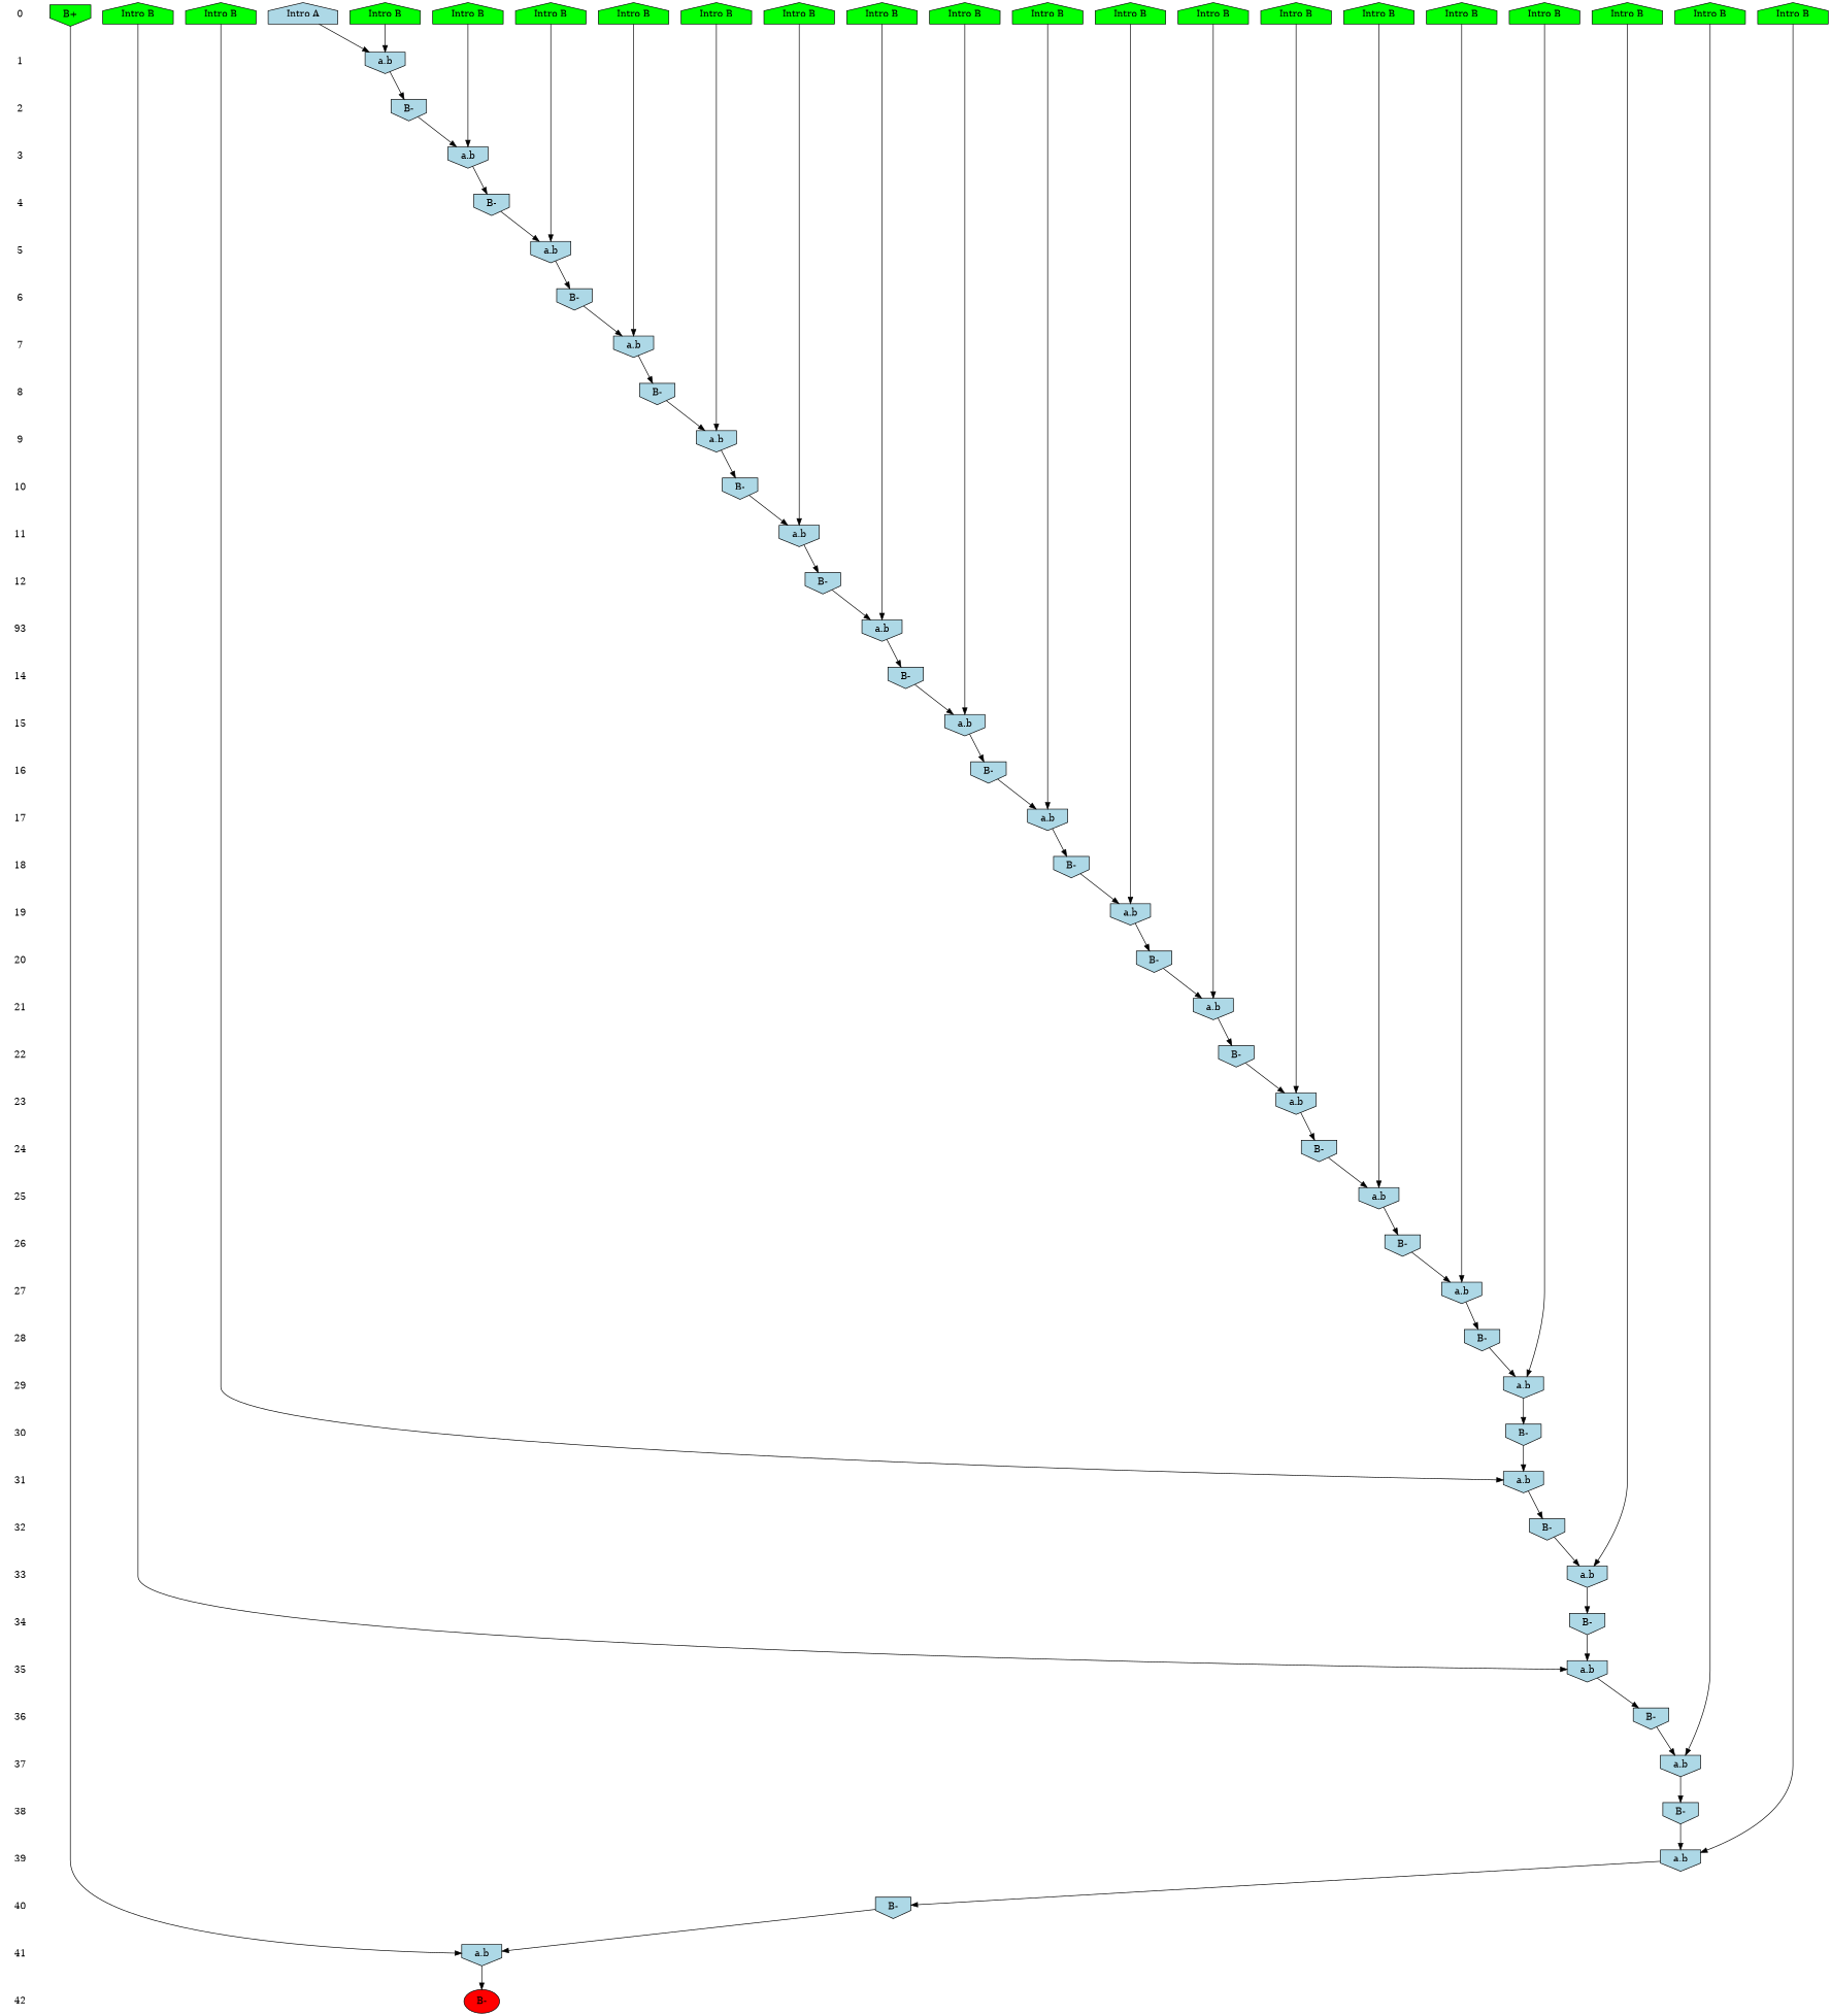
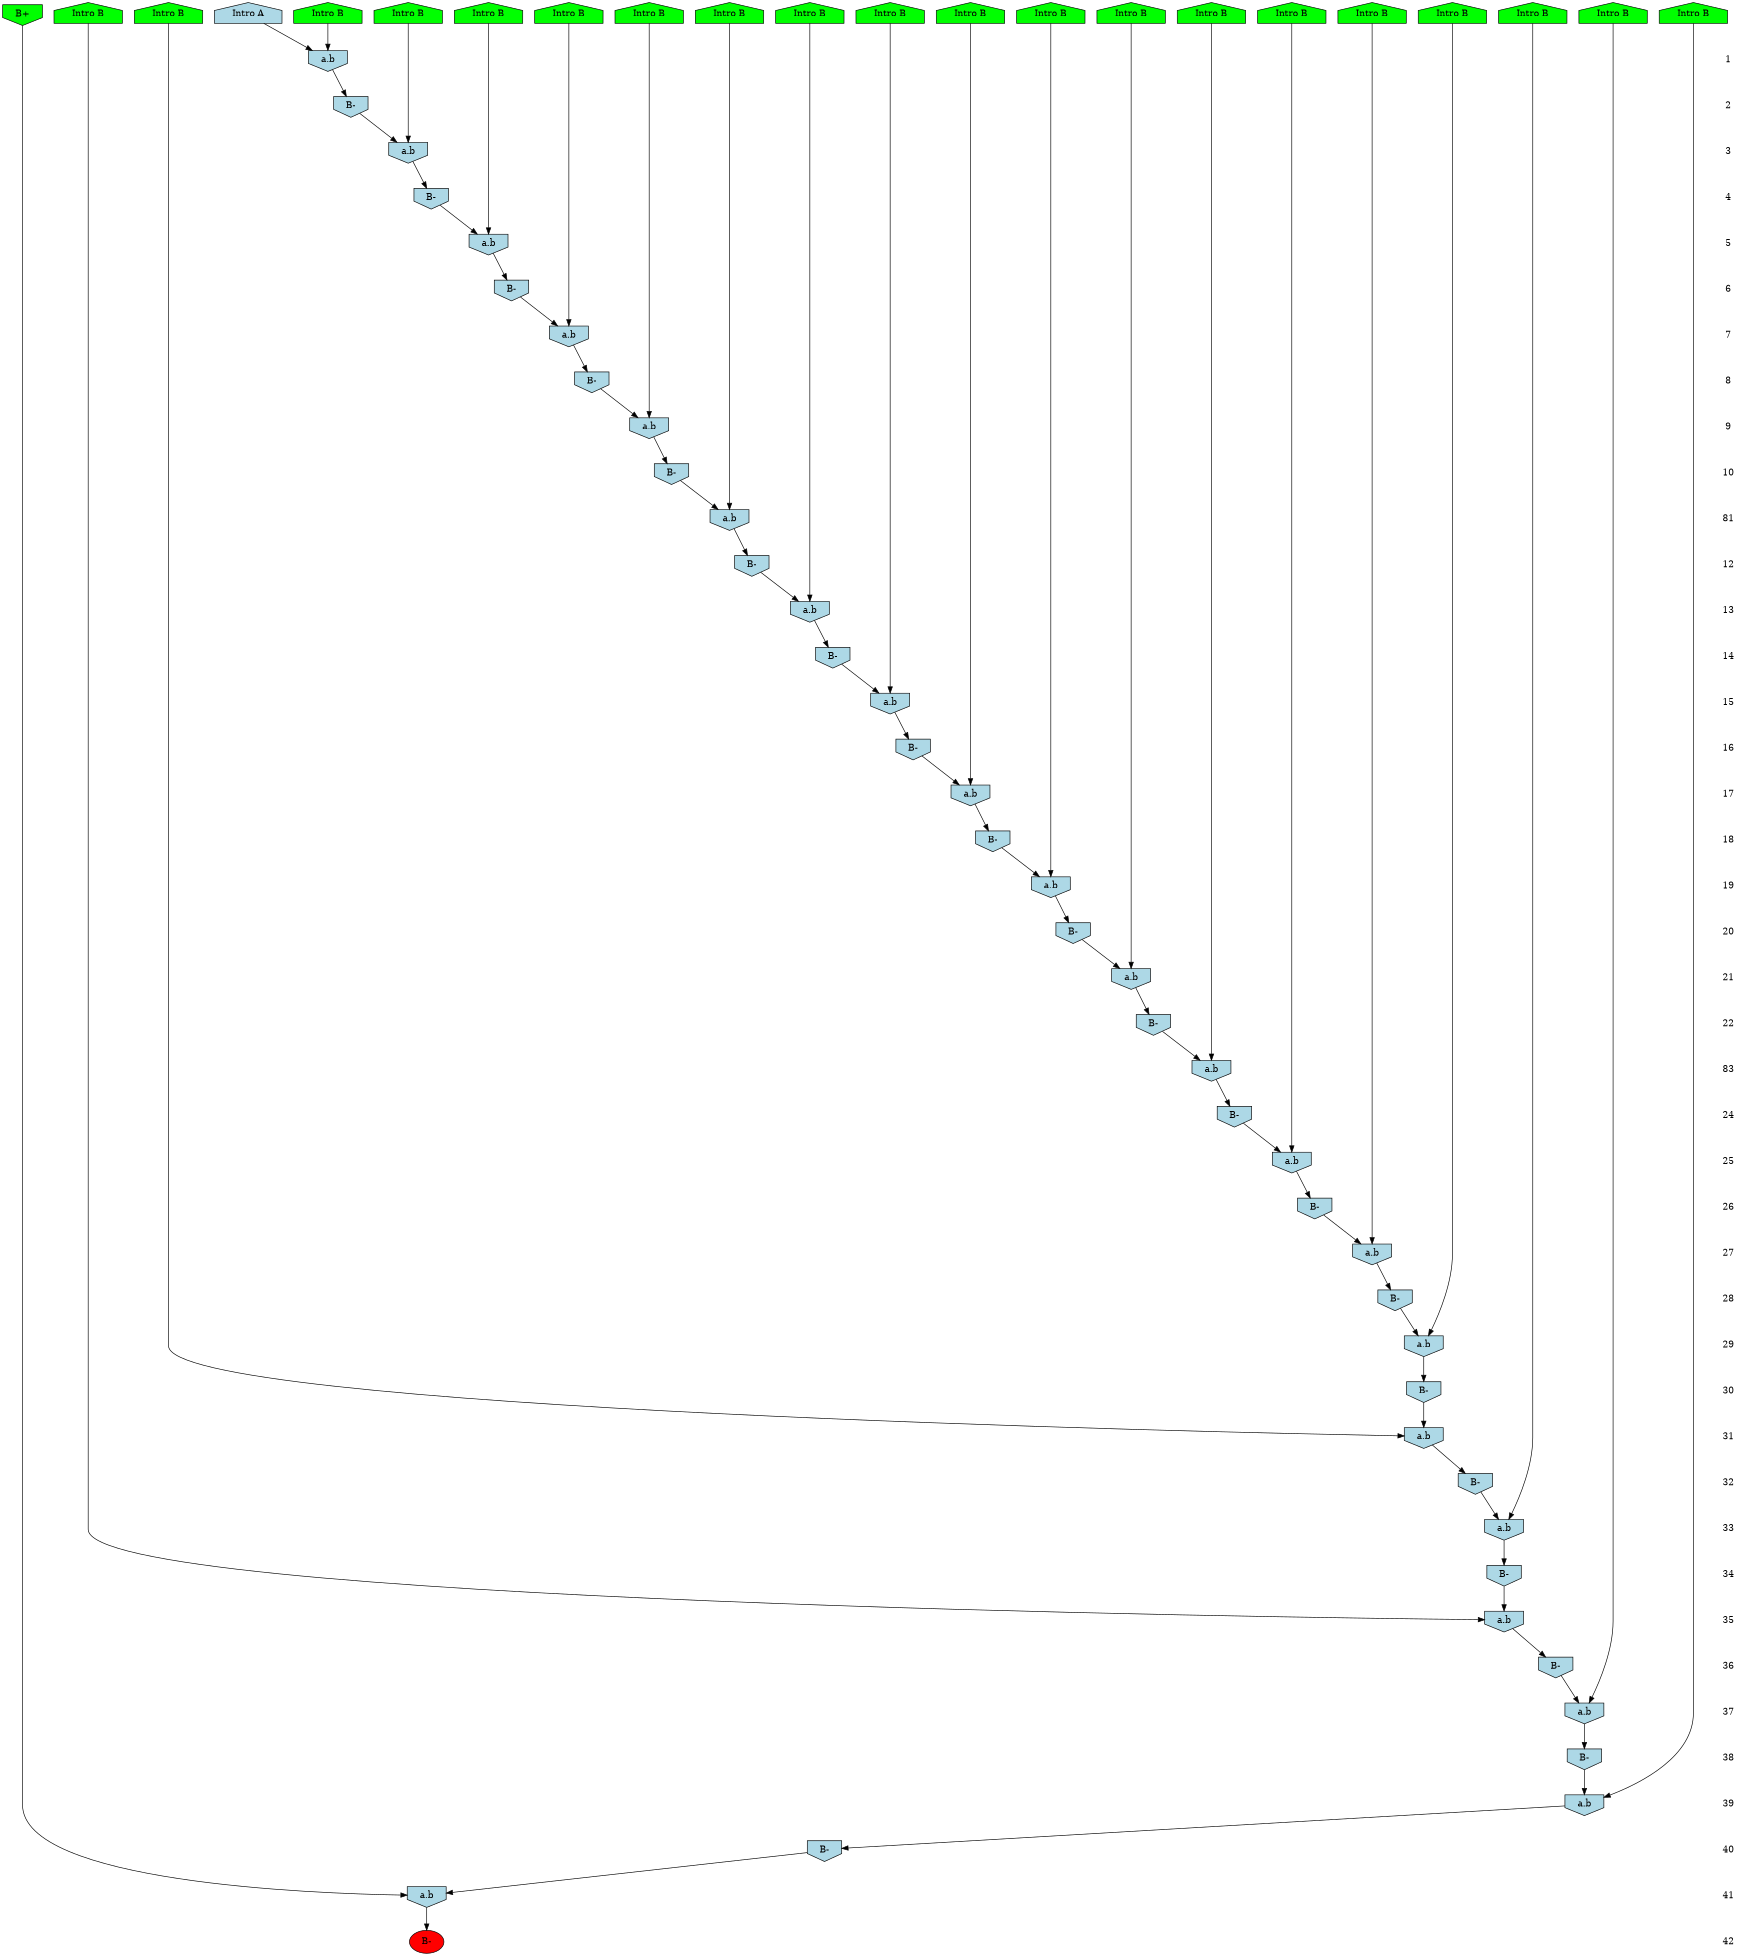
  digraph {
    ranksep=.5
    node [shape=plaintext style=filled]
-   0 [style=""]
    n2 [fillcolor=green label="Intro B" shape=house]
    n3 [fillcolor=green label="Intro B" shape=house]
    n4 [fillcolor=green label="Intro B" shape=house]
    n5 [fillcolor=green label="Intro B" shape=house]
    n6 [fillcolor=green label="Intro B" shape=house]
    n7 [fillcolor=green label="Intro B" shape=house]
    n8 [fillcolor=green label="Intro B" shape=house]
    n9 [fillcolor=green label="Intro B" shape=house]
    n10 [fillcolor=green label="Intro B" shape=house]
    n11 [fillcolor=green label="Intro B" shape=house]
    n12 [fillcolor=green label="Intro B" shape=house]
    n13 [fillcolor=green label="Intro B" shape=house]
    n14 [fillcolor=green label="Intro B" shape=house]
    n15 [fillcolor=green label="Intro B" shape=house]
    n16 [fillcolor=green label="Intro B" shape=house]
    n17 [fillcolor=green label="Intro B" shape=house]
    n18 [fillcolor=green label="Intro B" shape=house]
    n19 [fillcolor=green label="Intro B" shape=house]
    n20 [fillcolor=green label="Intro B" shape=house]
    n21 [fillcolor=green label="Intro B" shape=house]
    n22 [fillcolor=lightblue label="Intro A" shape=house]
    n23 [fillcolor=green label="B+" shape=invhouse]
    1 [style=""]
    n25 [fillcolor=lightblue label="a.b" shape=invhouse]
    2 [style=""]
    n27 [fillcolor=lightblue label="B-" shape=invhouse]
    3 [style=""]
    n29 [fillcolor=lightblue label="a.b" shape=invhouse]
    4 [style=""]
    n31 [fillcolor=lightblue label="B-" shape=invhouse]
    5 [style=""]
    n33 [fillcolor=lightblue label="a.b" shape=invhouse]
    6 [style=""]
    n35 [fillcolor=lightblue label="B-" shape=invhouse]
    7 [style=""]
    n37 [fillcolor=lightblue label="a.b" shape=invhouse]
    8 [style=""]
    n39 [fillcolor=lightblue label="B-" shape=invhouse]
    9 [style=""]
    n41 [fillcolor=lightblue label="a.b" shape=invhouse]
    10 [style=""]
    n43 [fillcolor=lightblue label="B-" shape=invhouse]
-   11 [style=""]
+   11 [label=81 style=""]
    n45 [fillcolor=lightblue label="a.b" shape=invhouse]
    12 [style=""]
    n47 [fillcolor=lightblue label="B-" shape=invhouse]
-   13 [label=93 style=""]
+   13 [style=""]
    n49 [fillcolor=lightblue label="a.b" shape=invhouse]
    14 [style=""]
    n51 [fillcolor=lightblue label="B-" shape=invhouse]
    15 [style=""]
    n53 [fillcolor=lightblue label="a.b" shape=invhouse]
    16 [style=""]
    n55 [fillcolor=lightblue label="B-" shape=invhouse]
    17 [style=""]
    n57 [fillcolor=lightblue label="a.b" shape=invhouse]
    18 [style=""]
    n59 [fillcolor=lightblue label="B-" shape=invhouse]
    19 [style=""]
    n61 [fillcolor=lightblue label="a.b" shape=invhouse]
    20 [style=""]
    n63 [fillcolor=lightblue label="B-" shape=invhouse]
    26 [style=""]
    n65 [fillcolor=lightblue label="B-" shape=invhouse]
    21 [style=""]
    n67 [fillcolor=lightblue label="a.b" shape=invhouse]
    22 [style=""]
    n69 [fillcolor=lightblue label="B-" shape=invhouse]
-   23 [style=""]
+   23 [label=83 style=""]
    n71 [fillcolor=lightblue label="a.b" shape=invhouse]
    24 [style=""]
    n73 [fillcolor=lightblue label="B-" shape=invhouse]
    25 [style=""]
    n75 [fillcolor=lightblue label="a.b" shape=invhouse]
    27 [style=""]
    n77 [fillcolor=lightblue label="a.b" shape=invhouse]
    28 [style=""]
    n79 [fillcolor=lightblue label="B-" shape=invhouse]
    29 [style=""]
    n81 [fillcolor=lightblue label="a.b" shape=invhouse]
    30 [style=""]
    n83 [fillcolor=lightblue label="B-" shape=invhouse]
    31 [style=""]
    n85 [fillcolor=lightblue label="a.b" shape=invhouse]
    32 [style=""]
    n87 [fillcolor=lightblue label="B-" shape=invhouse]
    33 [style=""]
    n89 [fillcolor=lightblue label="a.b" shape=invhouse]
    34 [style=""]
    n91 [fillcolor=lightblue label="B-" shape=invhouse]
    35 [style=""]
    n93 [fillcolor=lightblue label="a.b" shape=invhouse]
    36 [style=""]
    n95 [fillcolor=lightblue label="B-" shape=invhouse]
    37 [style=""]
    n97 [fillcolor=lightblue label="a.b" shape=invhouse]
    38 [style=""]
    n99 [fillcolor=lightblue label="B-" shape=invhouse]
    39 [style=""]
    n101 [fillcolor=lightblue label="a.b" shape=invhouse]
    40 [style=""]
    n103 [fillcolor=lightblue label="B-" shape=invhouse]
    41 [style=""]
    n105 [fillcolor=lightblue label="a.b" shape=invhouse]
    42 [style=""]
    n107 [fillcolor=red label="B-" shape=""]
    subgraph sub_1 {
      rank=same
-     0
      n2
      n3
      n4
      n5
      n6
      n7
      n8
      n9
      n10
      n11
      n12
      n13
      n14
      n15
      n16
      n17
      n18
      n19
      n20
      n21
      n22
      n23
    }
    subgraph sub_2 {
      rank=same
      1
      n25
    }
    subgraph sub_3 {
      rank=same
      2
      n27
    }
    subgraph sub_4 {
      rank=same
      3
      n29
    }
    subgraph sub_5 {
      rank=same
      4
      n31
    }
    subgraph sub_6 {
      rank=same
      5
      n33
    }
    subgraph sub_7 {
      rank=same
      6
      n35
    }
    subgraph sub_8 {
      rank=same
      7
      n37
    }
    subgraph sub_9 {
      rank=same
      8
      n39
    }
    subgraph sub_10 {
      rank=same
      9
      n41
    }
    subgraph sub_11 {
      rank=same
      10
      n43
    }
    subgraph sub_12 {
      rank=same
      11
      n45
    }
    subgraph sub_13 {
      rank=same
      12
      n47
    }
    subgraph sub_14 {
      rank=same
      13
      n49
    }
    subgraph sub_15 {
      rank=same
      14
      n51
    }
    subgraph sub_16 {
      rank=same
      15
      n53
    }
    subgraph sub_17 {
      rank=same
      16
      n55
    }
    subgraph sub_18 {
      rank=same
      17
      n57
    }
    subgraph sub_19 {
      rank=same
      18
      n59
    }
    subgraph sub_20 {
      rank=same
      19
      n61
    }
    subgraph sub_21 {
      rank=same
      20
      n63
    }
    subgraph sub_22 {
      rank=same
      26
      n65
    }
    subgraph sub_23 {
      rank=same
      21
      n67
    }
    subgraph sub_24 {
      rank=same
      22
      n69
    }
    subgraph sub_25 {
      rank=same
      23
      n71
    }
    subgraph sub_26 {
      rank=same
      24
      n73
    }
    subgraph sub_27 {
      rank=same
      25
      n75
    }
    subgraph sub_28 {
      rank=same
      27
      n77
    }
    subgraph sub_29 {
      rank=same
      28
      n79
    }
    subgraph sub_30 {
      rank=same
      29
      n81
    }
    subgraph sub_31 {
      rank=same
      30
      n83
    }
    subgraph sub_32 {
      rank=same
      31
      n85
    }
    subgraph sub_33 {
      rank=same
      32
      n87
    }
    subgraph sub_34 {
      rank=same
      33
      n89
    }
    subgraph sub_35 {
      rank=same
      34
      n91
    }
    subgraph sub_36 {
      rank=same
      35
      n93
    }
    subgraph sub_37 {
      rank=same
      36
      n95
    }
    subgraph sub_38 {
      rank=same
      37
      n97
    }
    subgraph sub_39 {
      rank=same
      38
      n99
    }
    subgraph sub_40 {
      rank=same
      39
      n101
    }
    subgraph sub_41 {
      rank=same
      40
      n103
    }
    subgraph sub_42 {
      rank=same
      41
      n105
    }
    subgraph sub_43 {
      rank=same
      42
      n107
    }
-   0 -> 1 [style=invis]
    n2 -> n85
    n3 -> n25
    n4 -> n61
    n5 -> n41
    n6 -> n97
    n7 -> n93
    n8 -> n33
    n9 -> n71
    n10 -> n29
    n11 -> n101
    n12 -> n57
    n13 -> n81
    n14 -> n77
    n15 -> n89
    n16 -> n45
    n17 -> n49
    n18 -> n53
    n19 -> n75
    n20 -> n37
    n21 -> n67
    n22 -> n25
    n23 -> n105
    1 -> 2 [style=invis]
    n25 -> n27
    2 -> 3 [style=invis]
    n27 -> n29
    3 -> 4 [style=invis]
    n29 -> n31
    4 -> 5 [style=invis]
    n31 -> n33
    5 -> 6 [style=invis]
    n33 -> n35
    6 -> 7 [style=invis]
    n35 -> n37
    7 -> 8 [style=invis]
    n37 -> n39
    8 -> 9 [style=invis]
    n39 -> n41
    9 -> 10 [style=invis]
    n41 -> n43
    10 -> 11 [style=invis]
    n43 -> n45
    11 -> 12 [style=invis]
    n45 -> n47
    12 -> 13 [style=invis]
    n47 -> n49
    13 -> 14 [style=invis]
    n49 -> n51
    14 -> 15 [style=invis]
    n51 -> n53
    15 -> 16 [style=invis]
    n53 -> n55
    16 -> 17 [style=invis]
    n55 -> n57
    17 -> 18 [style=invis]
    n57 -> n59
    18 -> 19 [style=invis]
    n59 -> n61
    19 -> 20 [style=invis]
    n61 -> n63
    20 -> 21 [style=invis]
    n63 -> n67
    26 -> 27 [style=invis]
    n65 -> n77
    21 -> 22 [style=invis]
    n67 -> n69
    22 -> 23 [style=invis]
    n69 -> n71
    23 -> 24 [style=invis]
    n71 -> n73
    24 -> 25 [style=invis]
    n73 -> n75
    25 -> 26 [style=invis]
    n75 -> n65
    27 -> 28 [style=invis]
    n77 -> n79
    28 -> 29 [style=invis]
    n79 -> n81
    29 -> 30 [style=invis]
    n81 -> n83
    30 -> 31 [style=invis]
    n83 -> n85
    31 -> 32 [style=invis]
    n85 -> n87
    32 -> 33 [style=invis]
    n87 -> n89
    33 -> 34 [style=invis]
    n89 -> n91
    34 -> 35 [style=invis]
    n91 -> n93
    35 -> 36 [style=invis]
    n93 -> n95
    36 -> 37 [style=invis]
    n95 -> n97
    37 -> 38 [style=invis]
    n97 -> n99
    38 -> 39 [style=invis]
    n99 -> n101
    39 -> 40 [style=invis]
    n101 -> n103
    40 -> 41 [style=invis]
    n103 -> n105
    41 -> 42 [style=invis]
    n105 -> n107
  }
